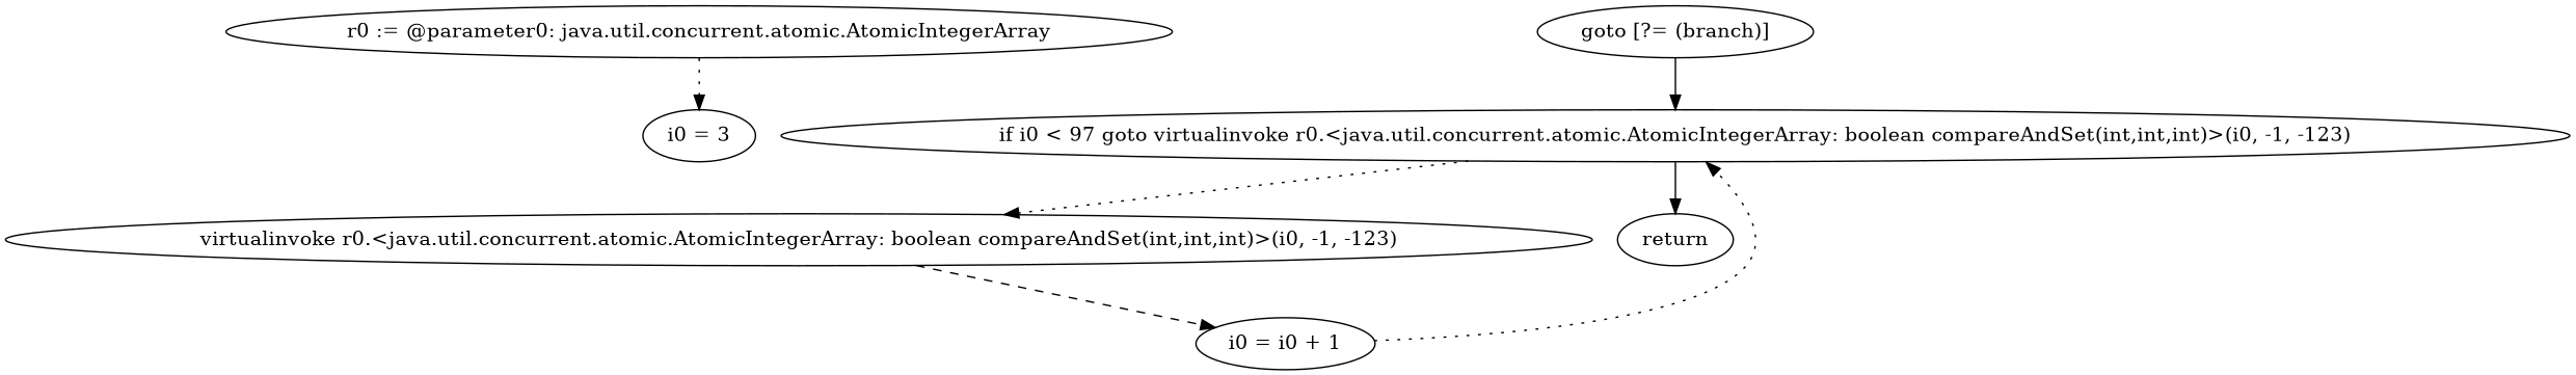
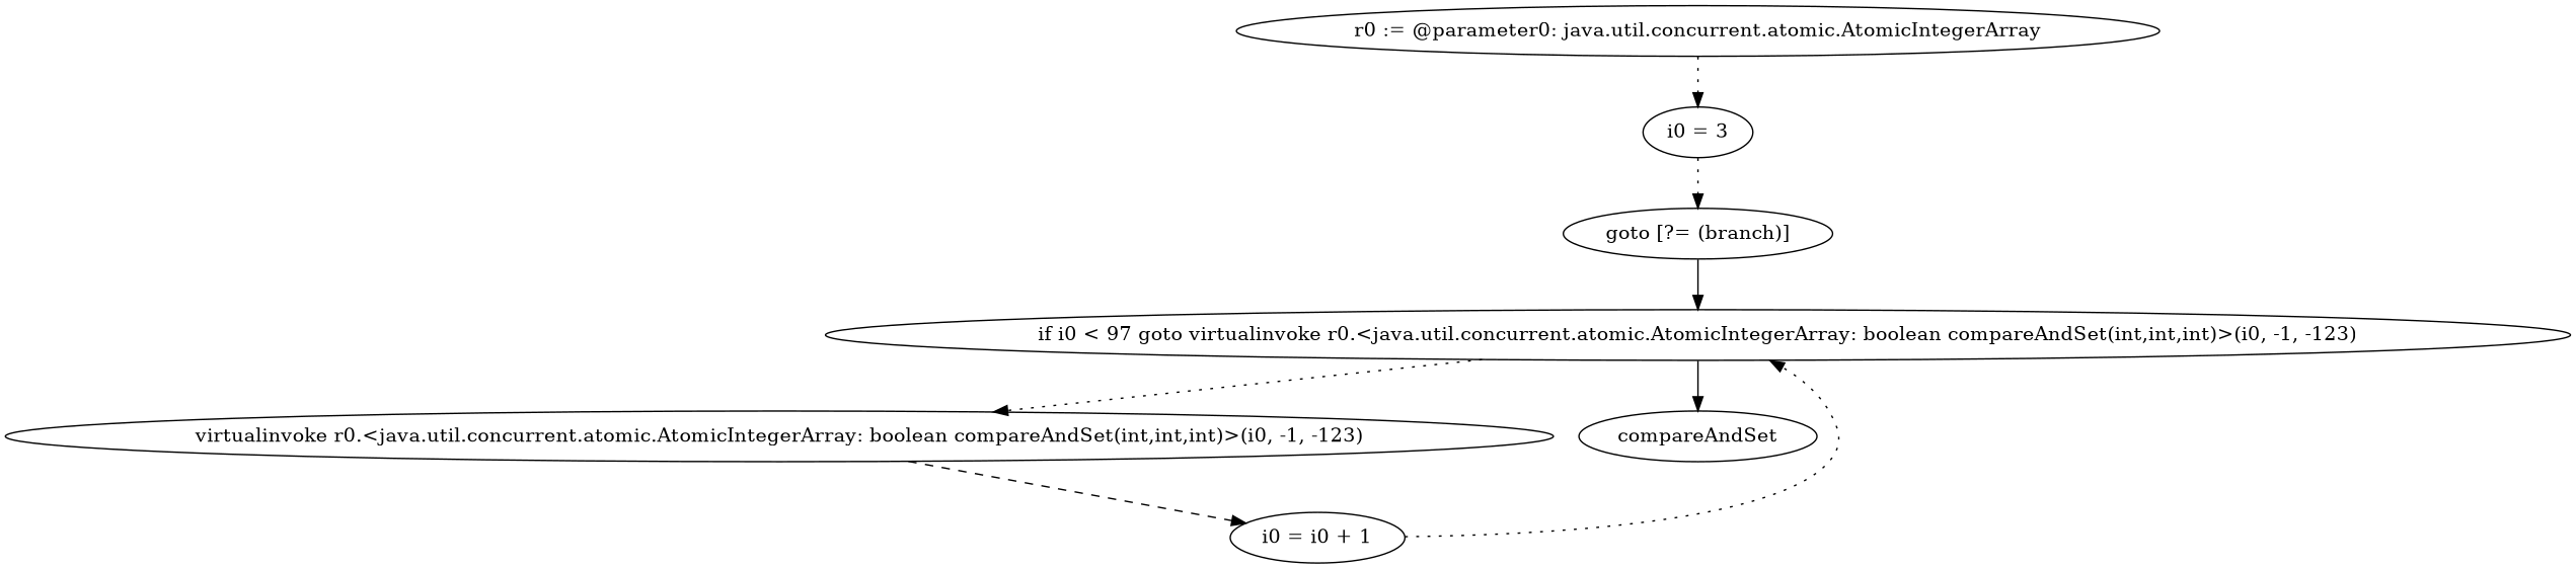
  digraph {
    fontname="DejaVu Serif"
    node [fontname="DejaVu Serif"]
    edge [fontname="DejaVu Serif" style=dotted]
    n1 [label="i0 = 3"]
    "r0 := @parameter0: java.util.concurrent.atomic.AtomicIntegerArray"
    "goto [?= (branch)]"
    "if i0 < 97 goto virtualinvoke r0.<java.util.concurrent.atomic.AtomicIntegerArray: boolean compareAndSet(int,int,int)>(i0, -1, -123)"
    "virtualinvoke r0.<java.util.concurrent.atomic.AtomicIntegerArray: boolean compareAndSet(int,int,int)>(i0, -1, -123)"
-   return
+   return [label=compareAndSet]
    "i0 = i0 + 1"
+   n1 -> "goto [?= (branch)]"
    "r0 := @parameter0: java.util.concurrent.atomic.AtomicIntegerArray" -> n1
    "goto [?= (branch)]" -> "if i0 < 97 goto virtualinvoke r0.<java.util.concurrent.atomic.AtomicIntegerArray: boolean compareAndSet(int,int,int)>(i0, -1, -123)" [style=solid]
    "if i0 < 97 goto virtualinvoke r0.<java.util.concurrent.atomic.AtomicIntegerArray: boolean compareAndSet(int,int,int)>(i0, -1, -123)" -> "virtualinvoke r0.<java.util.concurrent.atomic.AtomicIntegerArray: boolean compareAndSet(int,int,int)>(i0, -1, -123)"
    "if i0 < 97 goto virtualinvoke r0.<java.util.concurrent.atomic.AtomicIntegerArray: boolean compareAndSet(int,int,int)>(i0, -1, -123)" -> return [style=solid]
    "virtualinvoke r0.<java.util.concurrent.atomic.AtomicIntegerArray: boolean compareAndSet(int,int,int)>(i0, -1, -123)" -> "i0 = i0 + 1" [style=dashed]
    "i0 = i0 + 1" -> "if i0 < 97 goto virtualinvoke r0.<java.util.concurrent.atomic.AtomicIntegerArray: boolean compareAndSet(int,int,int)>(i0, -1, -123)"
  }
